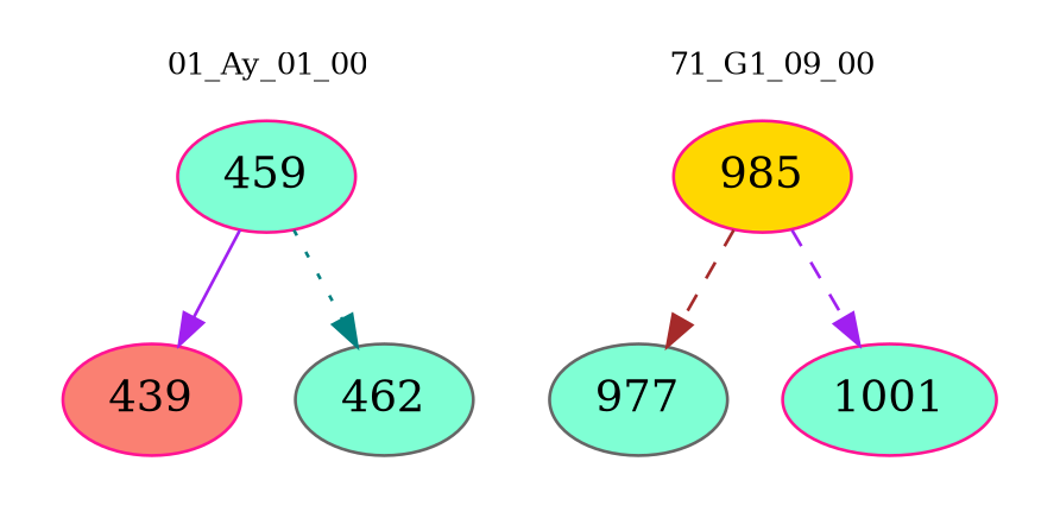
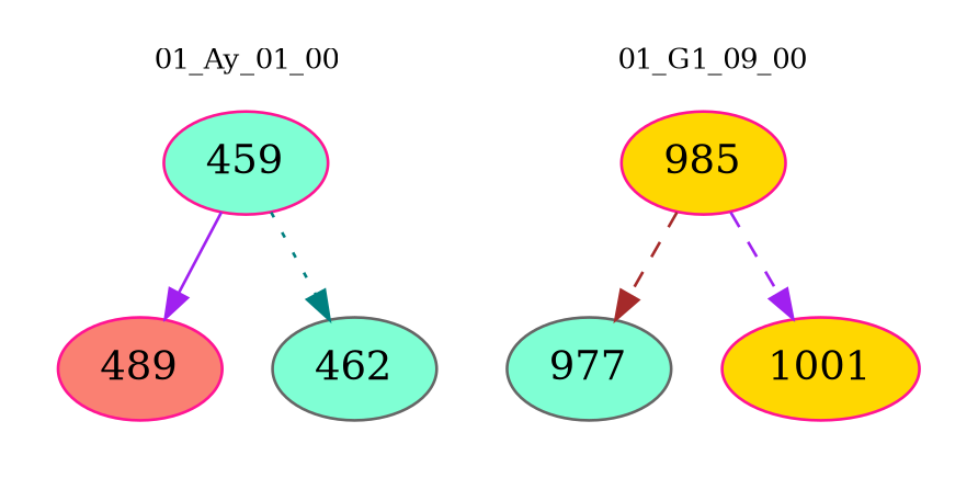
  digraph {
    node [color=deeppink fillcolor=aquamarine style=filled]
    edge [color=purple style=dashed]
    n1 [label=459]
-   n2 [fillcolor=salmon label=439]
+   n2 [fillcolor=salmon label=489]
    n3 [color=gray40 label=462]
    n4 [fillcolor=gold label=985]
    n5 [color=gray40 label=977]
-   n6 [label=1001]
+   n6 [fillcolor=gold label=1001]
    subgraph cluster_1 {
      color=white
      fontsize=10
      label="01_Ay_01_00"
      n1
      n2
      n3
    }
    subgraph cluster_2 {
      color=white
      fontsize=10
-     label="71_G1_09_00"
+     label="01_G1_09_00"
      n4
      n5
      n6
    }
    n1 -> n2 [style=solid]
    n1 -> n3 [color=teal style=dotted]
    n4 -> n5 [color=brown]
    n4 -> n6
  }
